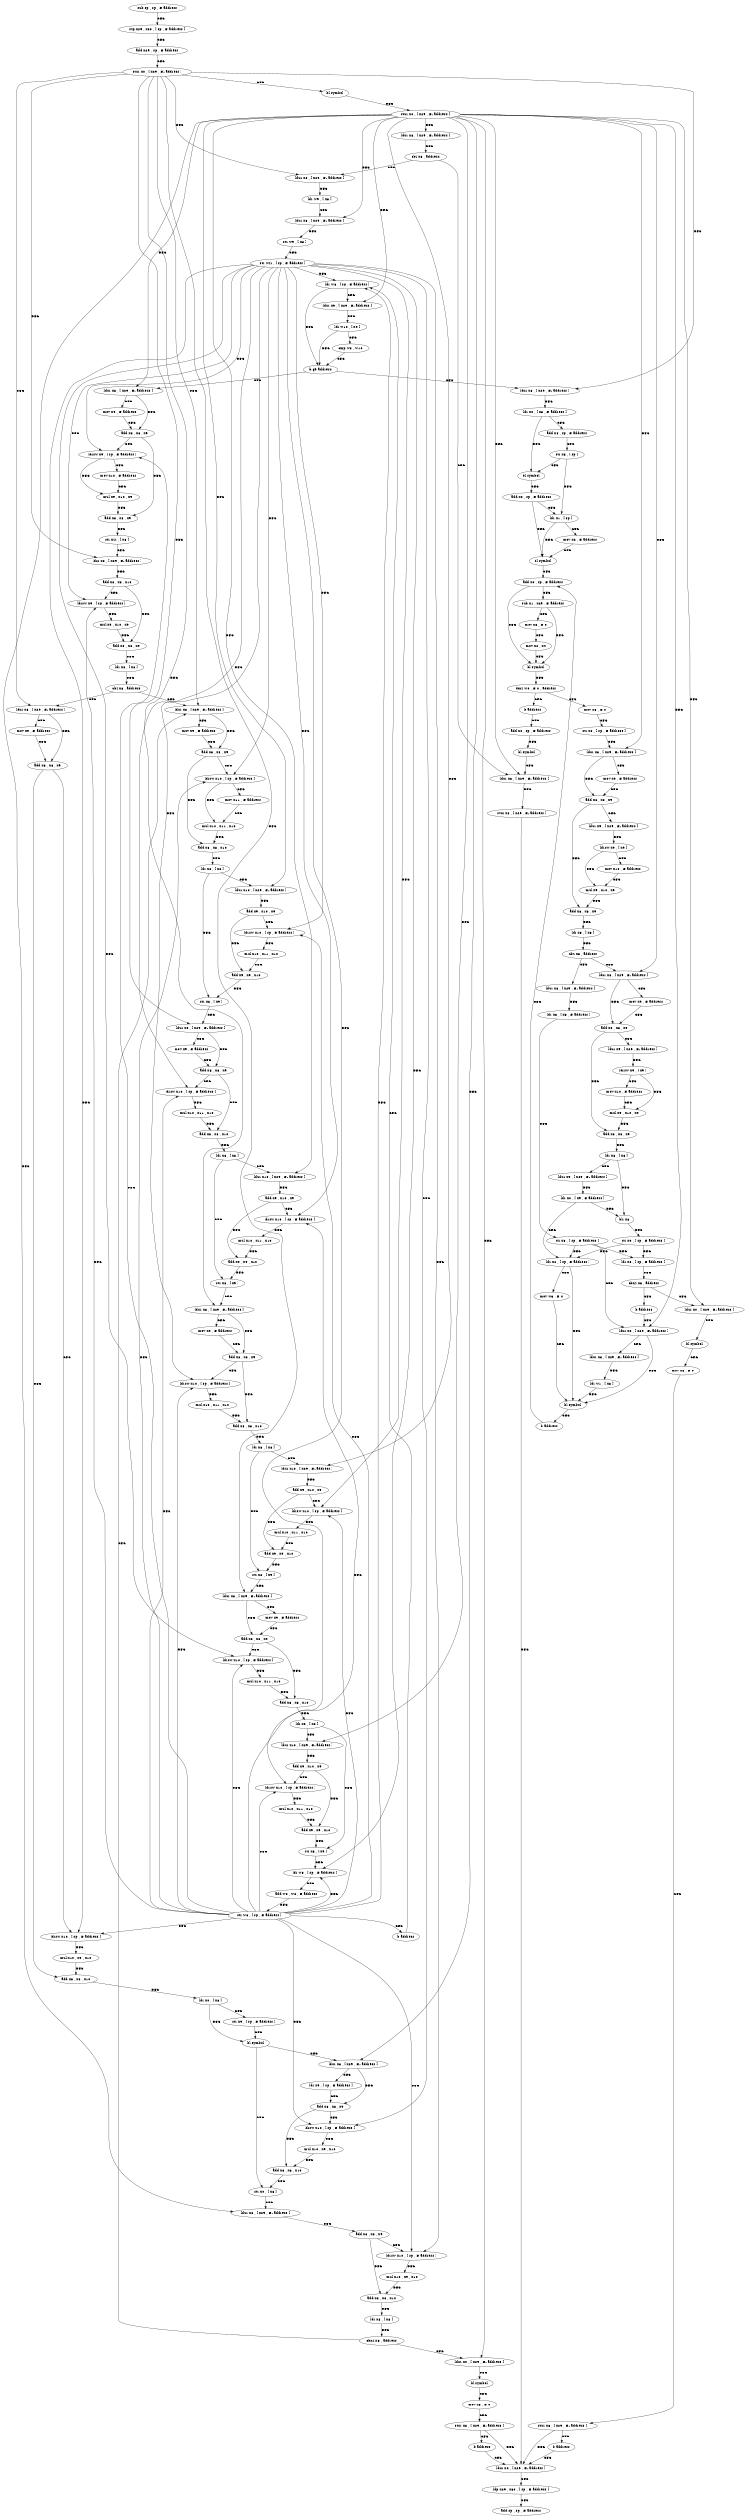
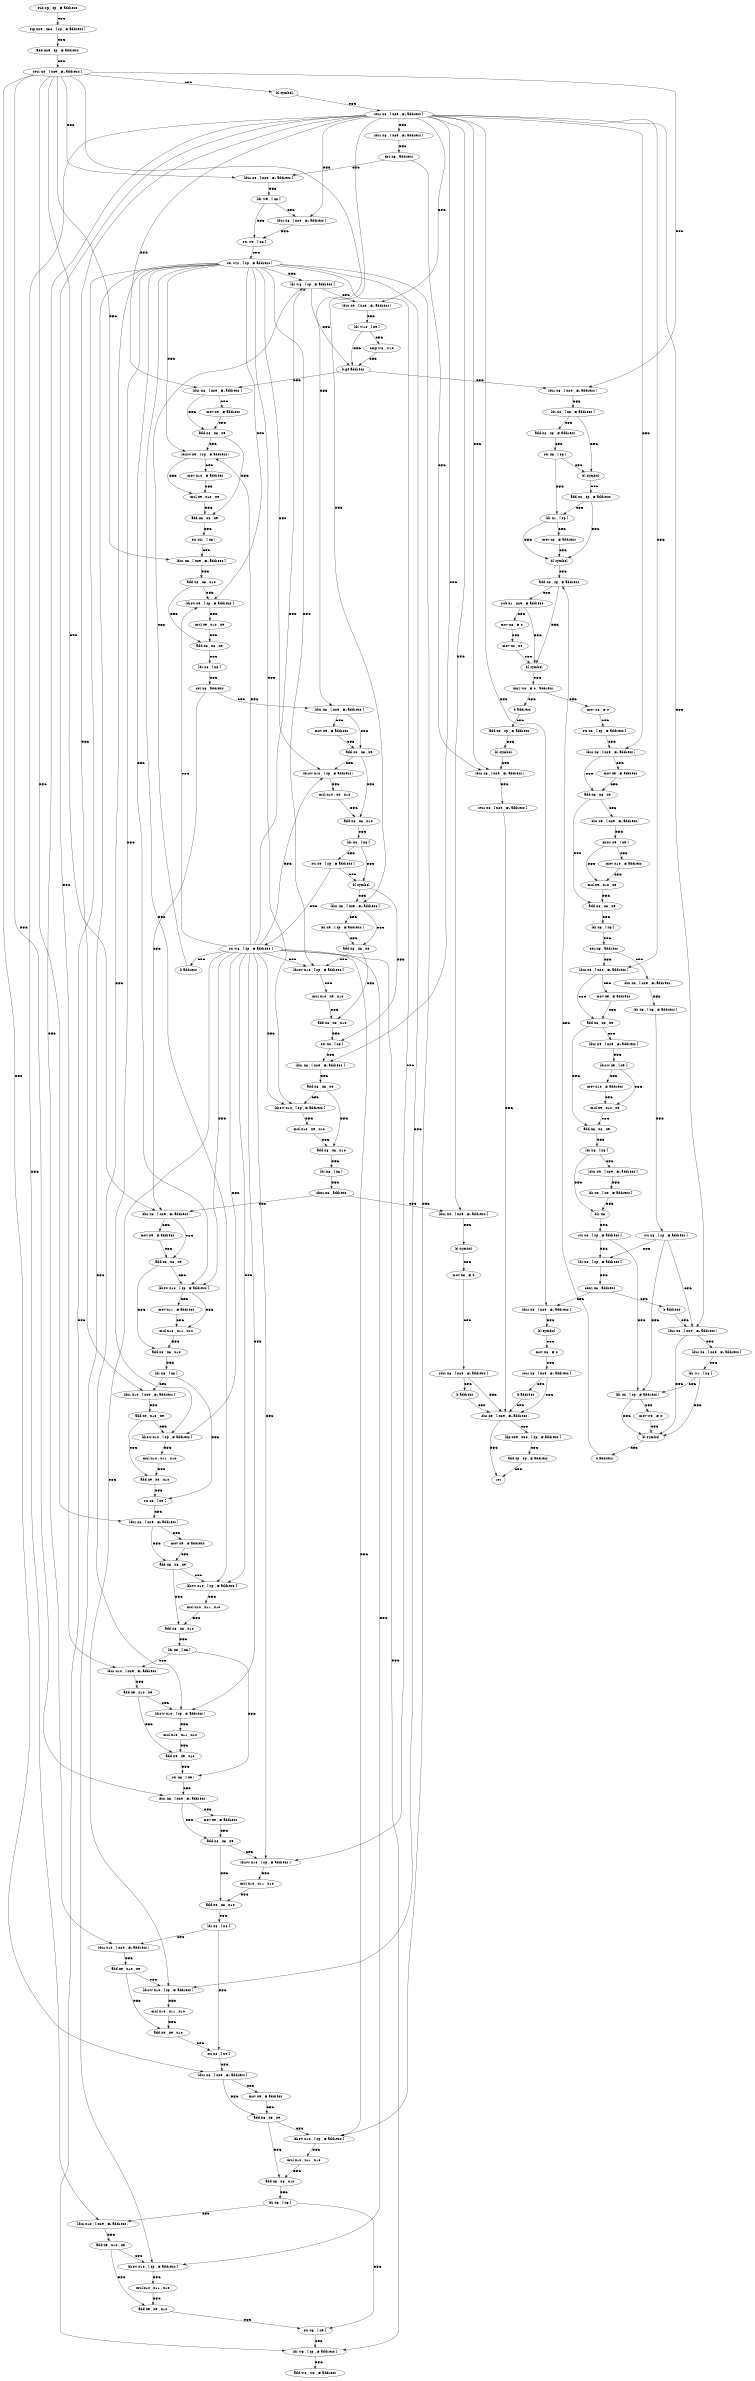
  digraph {
    n1 [label="sub sp , sp , # address"]
    n2 [label="stp x29 , x30 , [ sp , # address ]"]
    n3 [label="add x29 , sp , # address"]
    n4 [label="stur x0 , [ x29 , #- address ]"]
    n5 [label="bl symbol"]
    n6 [label="ldur x8 , [ x29 , #- address ]"]
    n7 [label="ldur x8 , [ x29 , #- address ]"]
    n8 [label="ldur x8 , [ x29 , #- address ]"]
    n9 [label="ldur x8 , [ x29 , #- address ]"]
    n10 [label="ldur x8 , [ x29 , #- address ]"]
    n11 [label="ldur x8 , [ x29 , #- address ]"]
    n12 [label="ldur x8 , [ x29 , #- address ]"]
    n13 [label="ldur x8 , [ x29 , #- address ]"]
    n14 [label="stur x0 , [ x29 , #- address ]"]
    n15 [label="ldr w9 , [ x8 ]"]
    n16 [label="ldr x0 , [ x8 , # address ]"]
    n17 [label="add x8 , x8 , x10"]
    n18 [label="mov x9 , # address"]
    n19 [label="add x8 , x8 , x9"]
    n20 [label="mov x9 , # address"]
    n21 [label="add x8 , x8 , x9"]
    n22 [label="mov x9 , # address"]
    n23 [label="add x8 , x8 , x9"]
    n24 [label="mov x9 , # address"]
    n25 [label="add x8 , x8 , x9"]
    n26 [label="mov x9 , # address"]
    n27 [label="add x8 , x8 , x9"]
    n28 [label="ldur x8 , [ x29 , #- address ]"]
    n29 [label="ldur x8 , [ x29 , #- address ]"]
    n30 [label="ldur x8 , [ x29 , #- address ]"]
    n31 [label="ldur x8 , [ x29 , #- address ]"]
    n32 [label="ldur x8 , [ x29 , #- address ]"]
    n33 [label="ldur x8 , [ x29 , #- address ]"]
    n34 [label="ldur x10 , [ x29 , #- address ]"]
    n35 [label="ldur x10 , [ x29 , #- address ]"]
    n36 [label="ldur x10 , [ x29 , #- address ]"]
    n37 [label="ldur x10 , [ x29 , #- address ]"]
    n38 [label="ldur x8 , [ x29 , #- address ]"]
    n39 [label="ldur x8 , [ x29 , #- address ]"]
    n40 [label="ldur x0 , [ x29 , #- address ]"]
    n41 [label="ldur x0 , [ x29 , #- address ]"]
    n42 [label="ldur x0 , [ x29 , #- address ]"]
    n43 [label="ldur x9 , [ x29 , #- address ]"]
    n44 [label="cbz x8 , address"]
    n45 [label="stur x8 , [ x29 , #- address ]"]
    n46 [label="str w9 , [ x8 ]"]
    n47 [label="mov x9 , # address"]
    n48 [label="add x8 , x8 , x9"]
    n49 [label="mov x9 , # address"]
    n50 [label="add x8 , x8 , x9"]
    n51 [label="mov x9 , # address"]
    n52 [label="add x8 , x8 , x9"]
    n53 [label="add x9 , x10 , x9"]
    n54 [label="add x9 , x10 , x9"]
    n55 [label="add x9 , x10 , x9"]
    n56 [label="add x9 , x10 , x9"]
    n57 [label="ldr x9 , [ sp , # address ]"]
    n58 [label="add x8 , x8 , x9"]
    n59 [label="add x8 , x8 , x9"]
    n60 [label="bl symbol"]
    n61 [label="ldur x8 , [ x29 , #- address ]"]
    n62 [label="bl symbol"]
    n63 [label="bl symbol"]
    n64 [label="ldr w10 , [ x9 ]"]
    n65 [label="ldur x0 , [ x29 , #- address ]"]
    n66 [label="ldp x29 , x30 , [ sp , # address ]"]
+   n67 [label=ret]
    n68 [label="add sp , sp , # address"]
    n69 [label="str wzr , [ sp , # address ]"]
    n70 [label="ldr w8 , [ sp , # address ]"]
    n71 [label="ldrsw x9 , [ sp , # address ]"]
    n72 [label="ldrsw x9 , [ sp , # address ]"]
    n73 [label="ldrsw x10 , [ sp , # address ]"]
    n74 [label="ldrsw x10 , [ sp , # address ]"]
    n75 [label="ldrsw x10 , [ sp , # address ]"]
    n76 [label="ldrsw x10 , [ sp , # address ]"]
    n77 [label="ldrsw x10 , [ sp , # address ]"]
    n78 [label="ldrsw x10 , [ sp , # address ]"]
    n79 [label="ldrsw x10 , [ sp , # address ]"]
    n80 [label="ldrsw x10 , [ sp , # address ]"]
    n81 [label="ldr w8 , [ sp , # address ]"]
    n82 [label="ldrsw x10 , [ sp , # address ]"]
    n83 [label="ldrsw x10 , [ sp , # address ]"]
    n84 [label="ldrsw x10 , [ sp , # address ]"]
    n85 [label="b.ge address"]
    n86 [label="mov x10 , # address"]
    n87 [label="mul x9 , x10 , x9"]
    n88 [label="mul x9 , x10 , x9"]
    n89 [label="mov x11 , # address"]
    n90 [label="mul x10 , x11 , x10"]
    n91 [label="mul x10 , x11 , x10"]
    n92 [label="mul x10 , x11 , x10"]
    n93 [label="mul x10 , x11 , x10"]
    n94 [label="mul x10 , x11 , x10"]
    n95 [label="mul x10 , x11 , x10"]
    n96 [label="mul x10 , x11 , x10"]
    n97 [label="mul x10 , x11 , x10"]
    n98 [label="add w8 , w8 , # address"]
    n99 [label="mul x10 , x9 , x10"]
    n100 [label="mul x10 , x9 , x10"]
    n101 [label="mul x10 , x9 , x10"]
    n102 [label="add x8 , sp , # address"]
    n103 [label="bl symbol"]
    n104 [label="str x8 , [ sp ]"]
    n105 [label="add x0 , sp , # address"]
    n106 [label="ldr x1 , [ sp ]"]
    n107 [label="bl symbol"]
    n108 [label="mov x2 , # address"]
    n109 [label="add x0 , sp , # address"]
    n110 [label="sub x1 , x29 , # address"]
    n111 [label="bl symbol"]
    n112 [label="mov x8 , # 0"]
    n113 [label="tbnz w0 , # 0 , address"]
    n114 [label="add x8 , x8 , x9"]
    n115 [label="str xzr , [ x8 ]"]
    n116 [label="add x8 , x8 , x9"]
    n117 [label="ldr x8 , [ x8 ]"]
    n118 [label="cbz x8 , address"]
    n119 [label="add x8 , x8 , x10"]
    n120 [label="add x8 , x8 , x10"]
    n121 [label="mov x8 , # 0"]
    n122 [label="str x8 , [ sp , # address ]"]
    n123 [label="ldur x9 , [ x29 , #- address ]"]
    n124 [label="add x8 , x8 , x9"]
    n125 [label="ldrsw x9 , [ x9 ]"]
    n126 [label="ldr x8 , [ x8 ]"]
    n127 [label="mov x10 , # address"]
    n128 [label="mul x9 , x10 , x9"]
    n129 [label="cbz x8 , address"]
    n130 [label="ldur x8 , [ x29 , #- address ]"]
    n131 [label="ldr x8 , [ x8 , # address ]"]
    n132 [label="str x8 , [ sp , # address ]"]
    n133 [label="ldur x9 , [ x29 , #- address ]"]
    n134 [label="add x8 , x8 , x9"]
    n135 [label="b address"]
    n136 [label="add x0 , sp , # address"]
    n137 [label="bl symbol"]
    n138 [label="ldr x8 , [ x8 ]"]
    n139 [label="str x8 , [ x9 ]"]
    n140 [label="add x9 , x9 , x10"]
    n141 [label="add x8 , x8 , x10"]
    n142 [label="ldr x8 , [ x8 ]"]
    n143 [label="str x8 , [ x9 ]"]
    n144 [label="add x9 , x9 , x10"]
    n145 [label="add x8 , x8 , x10"]
    n146 [label="ldr x8 , [ x8 ]"]
    n147 [label="str x8 , [ x9 ]"]
    n148 [label="add x9 , x9 , x10"]
    n149 [label="add x8 , x8 , x10"]
    n150 [label="ldr x8 , [ x8 ]"]
    n151 [label="str x8 , [ x9 ]"]
    n152 [label="add x9 , x9 , x10"]
    n153 [label="str w8 , [ sp , # address ]"]
    n154 [label="b address"]
    n155 [label="ldr x0 , [ x8 ]"]
    n156 [label="str x9 , [ sp , # address ]"]
    n157 [label="bl symbol"]
    n158 [label="str x0 , [ x8 ]"]
    n159 [label="add x8 , x8 , x10"]
    n160 [label="add x8 , x8 , x10"]
    n161 [label="ldr x8 , [ x8 ]"]
    n162 [label="cbnz x8 , address"]
    n163 [label="mov x8 , # 0"]
    n164 [label="ldr x8 , [ sp , # address ]"]
    n165 [label="ldr x2 , [ sp , # address ]"]
    n166 [label="cbnz x8 , address"]
    n167 [label="mov w3 , # 0"]
    n168 [label="ldr w1 , [ x8 ]"]
    n169 [label="b address"]
    n170 [label="ldrsw x9 , [ x9 ]"]
    n171 [label="ldr x8 , [ x8 ]"]
    n172 [label="mov x10 , # address"]
    n173 [label="mul x9 , x10 , x9"]
    n174 [label="ldur x9 , [ x29 , #- address ]"]
    n175 [label="blr x8"]
    n176 [label="ldr x0 , [ x9 , # address ]"]
    n177 [label="str x0 , [ sp , # address ]"]
    n178 [label="b address"]
    n179 [label="mov x8 , # 0"]
    n180 [label="cmp w8 , w10"]
    n181 [label="stur x8 , [ x29 , #- address ]"]
    n182 [label="b address"]
    n183 [label="mov x2 , x4"]
    n184 [label="stur x8 , [ x29 , #- address ]"]
    n185 [label="b address"]
    n1 -> n2 [label=CFG]
    n2 -> n3 [label=CFG]
    n3 -> n4 [label=CFG]
    n4 -> n5 [label=CFG]
    n4 -> n6 [label=DFG]
    n4 -> n7 [label=DFG]
    n4 -> n8 [label=DFG]
    n4 -> n9 [label=DFG]
    n4 -> n10 [label=DFG]
    n4 -> n11 [label=DFG]
    n4 -> n12 [label=DFG]
    n4 -> n13 [label=DFG]
    n5 -> n14 [label=DFG]
    n6 -> n15 [label=DFG]
    n7 -> n16 [label=DFG]
    n8 -> n17 [label=DFG]
    n9 -> n18 [label=CFG]
    n9 -> n19 [label=DFG]
    n10 -> n20 [label=CFG]
    n10 -> n21 [label=DFG]
    n11 -> n22 [label=CFG]
    n11 -> n23 [label=DFG]
    n12 -> n24 [label=CFG]
    n12 -> n25 [label=DFG]
    n13 -> n26 [label=CFG]
    n13 -> n27 [label=DFG]
    n14 -> n28 [label=DFG]
    n14 -> n29 [label=DFG]
    n14 -> n30 [label=DFG]
    n14 -> n31 [label=DFG]
    n14 -> n32 [label=DFG]
    n14 -> n33 [label=DFG]
    n14 -> n34 [label=DFG]
    n14 -> n35 [label=DFG]
    n14 -> n36 [label=DFG]
    n14 -> n37 [label=DFG]
    n14 -> n38 [label=DFG]
    n14 -> n39 [label=DFG]
    n14 -> n40 [label=DFG]
    n14 -> n41 [label=DFG]
    n14 -> n42 [label=DFG]
    n14 -> n43 [label=DFG]
    n15 -> n30 [label=CFG]
+   n15 -> n46 [label=DFG]
    n16 -> n102 [label=CFG]
    n16 -> n103 [label=DFG]
    n17 -> n72 [label=CFG]
    n17 -> n116 [label=DFG]
    n18 -> n19 [label=CFG]
    n19 -> n73 [label=CFG]
    n19 -> n119 [label=DFG]
    n20 -> n21 [label=CFG]
    n21 -> n82 [label=CFG]
    n21 -> n120 [label=DFG]
    n22 -> n23 [label=CFG]
    n23 -> n75 [label=CFG]
    n23 -> n141 [label=DFG]
    n24 -> n25 [label=CFG]
    n25 -> n77 [label=CFG]
    n25 -> n145 [label=DFG]
    n26 -> n27 [label=CFG]
    n27 -> n79 [label=CFG]
    n27 -> n149 [label=DFG]
    n28 -> n44 [label=DFG]
    n29 -> n45 [label=DFG]
    n30 -> n46 [label=DFG]
    n31 -> n47 [label=CFG]
    n31 -> n48 [label=DFG]
    n32 -> n49 [label=CFG]
    n32 -> n50 [label=DFG]
    n33 -> n51 [label=CFG]
    n33 -> n52 [label=DFG]
    n34 -> n53 [label=DFG]
    n35 -> n54 [label=DFG]
    n36 -> n55 [label=DFG]
    n37 -> n56 [label=DFG]
    n38 -> n57 [label=CFG]
    n38 -> n58 [label=DFG]
    n39 -> n59 [label=DFG]
    n40 -> n60 [label=DFG]
    n41 -> n61 [label=CFG]
    n41 -> n62 [label=DFG]
    n42 -> n63 [label=DFG]
    n43 -> n64 [label=DFG]
    n44 -> n6 [label=CFG]
    n44 -> n29 [label=CFG]
    n45 -> n65 [label=DFG]
    n46 -> n69 [label=CFG]
    n47 -> n48 [label=CFG]
    n48 -> n71 [label=CFG]
    n48 -> n114 [label=DFG]
    n49 -> n50 [label=CFG]
    n50 -> n123 [label=CFG]
    n50 -> n124 [label=DFG]
    n51 -> n52 [label=CFG]
    n52 -> n133 [label=CFG]
    n52 -> n134 [label=DFG]
    n53 -> n74 [label=CFG]
    n53 -> n140 [label=DFG]
    n54 -> n76 [label=CFG]
    n54 -> n144 [label=DFG]
    n55 -> n78 [label=CFG]
    n55 -> n148 [label=DFG]
    n56 -> n80 [label=CFG]
    n56 -> n152 [label=DFG]
    n57 -> n58 [label=CFG]
    n58 -> n83 [label=CFG]
    n58 -> n159 [label=DFG]
    n59 -> n84 [label=CFG]
    n59 -> n160 [label=DFG]
    n60 -> n163 [label=CFG]
    n61 -> n168 [label=DFG]
    n62 -> n169 [label=CFG]
    n63 -> n179 [label=CFG]
    n64 -> n85 [label=DFG]
    n64 -> n180 [label=CFG]
    n65 -> n66 [label=CFG]
+   n65 -> n67 [label=DFG]
    n66 -> n68 [label=CFG]
+   n68 -> n67 [label=CFG]
    n69 -> n70 [label=DFG]
    n69 -> n71 [label=DFG]
    n69 -> n72 [label=DFG]
    n69 -> n73 [label=DFG]
    n69 -> n74 [label=DFG]
    n69 -> n75 [label=DFG]
    n69 -> n76 [label=DFG]
    n69 -> n77 [label=DFG]
    n69 -> n78 [label=DFG]
    n69 -> n79 [label=DFG]
    n69 -> n80 [label=DFG]
    n69 -> n81 [label=DFG]
    n69 -> n82 [label=DFG]
    n69 -> n83 [label=DFG]
    n69 -> n84 [label=DFG]
    n70 -> n43 [label=CFG]
    n70 -> n85 [label=DFG]
    n71 -> n86 [label=CFG]
    n71 -> n87 [label=DFG]
    n72 -> n88 [label=DFG]
    n73 -> n89 [label=CFG]
    n73 -> n90 [label=DFG]
    n74 -> n91 [label=DFG]
    n75 -> n92 [label=DFG]
    n76 -> n93 [label=DFG]
    n77 -> n94 [label=DFG]
    n78 -> n95 [label=DFG]
    n79 -> n96 [label=DFG]
    n80 -> n97 [label=DFG]
    n81 -> n98 [label=DFG]
    n82 -> n99 [label=DFG]
    n83 -> n100 [label=DFG]
    n84 -> n101 [label=DFG]
    n85 -> n7 [label=CFG]
    n85 -> n31 [label=CFG]
    n86 -> n87 [label=CFG]
    n87 -> n114 [label=DFG]
    n88 -> n116 [label=DFG]
    n89 -> n90 [label=CFG]
    n90 -> n119 [label=DFG]
    n91 -> n140 [label=DFG]
    n92 -> n141 [label=DFG]
    n93 -> n144 [label=DFG]
    n94 -> n145 [label=DFG]
    n95 -> n148 [label=DFG]
    n96 -> n149 [label=DFG]
    n97 -> n152 [label=DFG]
-   n98 -> n153 [label=DFG]
+   n156 -> n153 [label=DFG]
    n99 -> n120 [label=DFG]
    n100 -> n159 [label=DFG]
    n101 -> n160 [label=DFG]
    n102 -> n104 [label=CFG]
    n103 -> n105 [label=CFG]
    n104 -> n103 [label=CFG]
    n104 -> n106 [label=DFG]
    n105 -> n106 [label=CFG]
    n105 -> n107 [label=DFG]
    n106 -> n107 [label=DFG]
    n106 -> n108 [label=CFG]
    n107 -> n109 [label=CFG]
    n108 -> n107 [label=CFG]
    n109 -> n110 [label=CFG]
    n109 -> n111 [label=DFG]
    n110 -> n111 [label=DFG]
    n110 -> n112 [label=CFG]
    n111 -> n113 [label=DFG]
    n112 -> n183 [label=CFG]
    n113 -> n121 [label=CFG]
    n113 -> n135 [label=CFG]
    n114 -> n115 [label=DFG]
    n115 -> n8 [label=CFG]
    n116 -> n117 [label=DFG]
    n117 -> n118 [label=DFG]
    n118 -> n9 [label=CFG]
    n118 -> n10 [label=CFG]
    n119 -> n138 [label=DFG]
    n120 -> n155 [label=DFG]
    n121 -> n122 [label=CFG]
    n122 -> n32 [label=CFG]
    n123 -> n125 [label=DFG]
    n124 -> n126 [label=DFG]
    n125 -> n127 [label=CFG]
    n125 -> n128 [label=DFG]
    n126 -> n129 [label=DFG]
    n127 -> n128 [label=CFG]
    n128 -> n124 [label=DFG]
    n129 -> n33 [label=CFG]
    n129 -> n130 [label=CFG]
    n130 -> n131 [label=DFG]
    n131 -> n132 [label=DFG]
    n132 -> n41 [label=CFG]
    n132 -> n164 [label=DFG]
    n132 -> n165 [label=DFG]
    n133 -> n170 [label=DFG]
    n134 -> n171 [label=DFG]
    n135 -> n136 [label=CFG]
    n136 -> n137 [label=DFG]
    n137 -> n29 [label=CFG]
    n138 -> n34 [label=CFG]
    n138 -> n139 [label=DFG]
    n139 -> n11 [label=CFG]
    n140 -> n139 [label=DFG]
    n141 -> n142 [label=DFG]
    n142 -> n35 [label=CFG]
    n142 -> n143 [label=DFG]
    n143 -> n12 [label=CFG]
    n144 -> n143 [label=DFG]
    n145 -> n146 [label=DFG]
    n146 -> n36 [label=CFG]
    n146 -> n147 [label=DFG]
    n147 -> n13 [label=CFG]
    n148 -> n147 [label=DFG]
    n149 -> n150 [label=DFG]
    n150 -> n37 [label=CFG]
    n150 -> n151 [label=DFG]
    n151 -> n81 [label=CFG]
    n152 -> n151 [label=DFG]
    n153 -> n70 [label=DFG]
    n153 -> n71 [label=DFG]
    n153 -> n72 [label=DFG]
    n153 -> n73 [label=DFG]
    n153 -> n74 [label=DFG]
    n153 -> n75 [label=DFG]
    n153 -> n76 [label=DFG]
    n153 -> n77 [label=DFG]
    n153 -> n78 [label=DFG]
    n153 -> n79 [label=DFG]
    n153 -> n80 [label=DFG]
    n153 -> n81 [label=DFG]
    n153 -> n82 [label=DFG]
    n153 -> n83 [label=DFG]
    n153 -> n84 [label=DFG]
    n153 -> n154 [label=CFG]
    n154 -> n70 [label=CFG]
    n155 -> n156 [label=CFG]
    n155 -> n157 [label=DFG]
    n156 -> n157 [label=CFG]
    n157 -> n38 [label=CFG]
    n157 -> n158 [label=DFG]
    n158 -> n39 [label=CFG]
    n159 -> n158 [label=DFG]
    n160 -> n161 [label=DFG]
    n161 -> n162 [label=DFG]
    n162 -> n9 [label=CFG]
    n162 -> n40 [label=CFG]
    n163 -> n181 [label=CFG]
    n164 -> n166 [label=DFG]
    n165 -> n62 [label=DFG]
    n165 -> n167 [label=CFG]
    n166 -> n42 [label=CFG]
    n166 -> n178 [label=CFG]
    n167 -> n62 [label=CFG]
    n168 -> n62 [label=DFG]
-   n176 -> n165 [label=CFG]
+   n168 -> n165 [label=CFG]
    n169 -> n109 [label=CFG]
    n170 -> n172 [label=CFG]
    n170 -> n173 [label=DFG]
    n171 -> n174 [label=CFG]
    n171 -> n175 [label=DFG]
    n172 -> n173 [label=CFG]
    n173 -> n134 [label=DFG]
    n174 -> n176 [label=DFG]
    n175 -> n177 [label=DFG]
    n176 -> n175 [label=DFG]
    n177 -> n164 [label=DFG]
    n177 -> n165 [label=DFG]
    n178 -> n41 [label=CFG]
    n179 -> n184 [label=CFG]
    n180 -> n85 [label=CFG]
    n181 -> n65 [label=DFG]
    n181 -> n182 [label=CFG]
    n182 -> n65 [label=CFG]
    n183 -> n111 [label=CFG]
    n184 -> n65 [label=DFG]
    n184 -> n185 [label=CFG]
    n185 -> n65 [label=CFG]
  }
